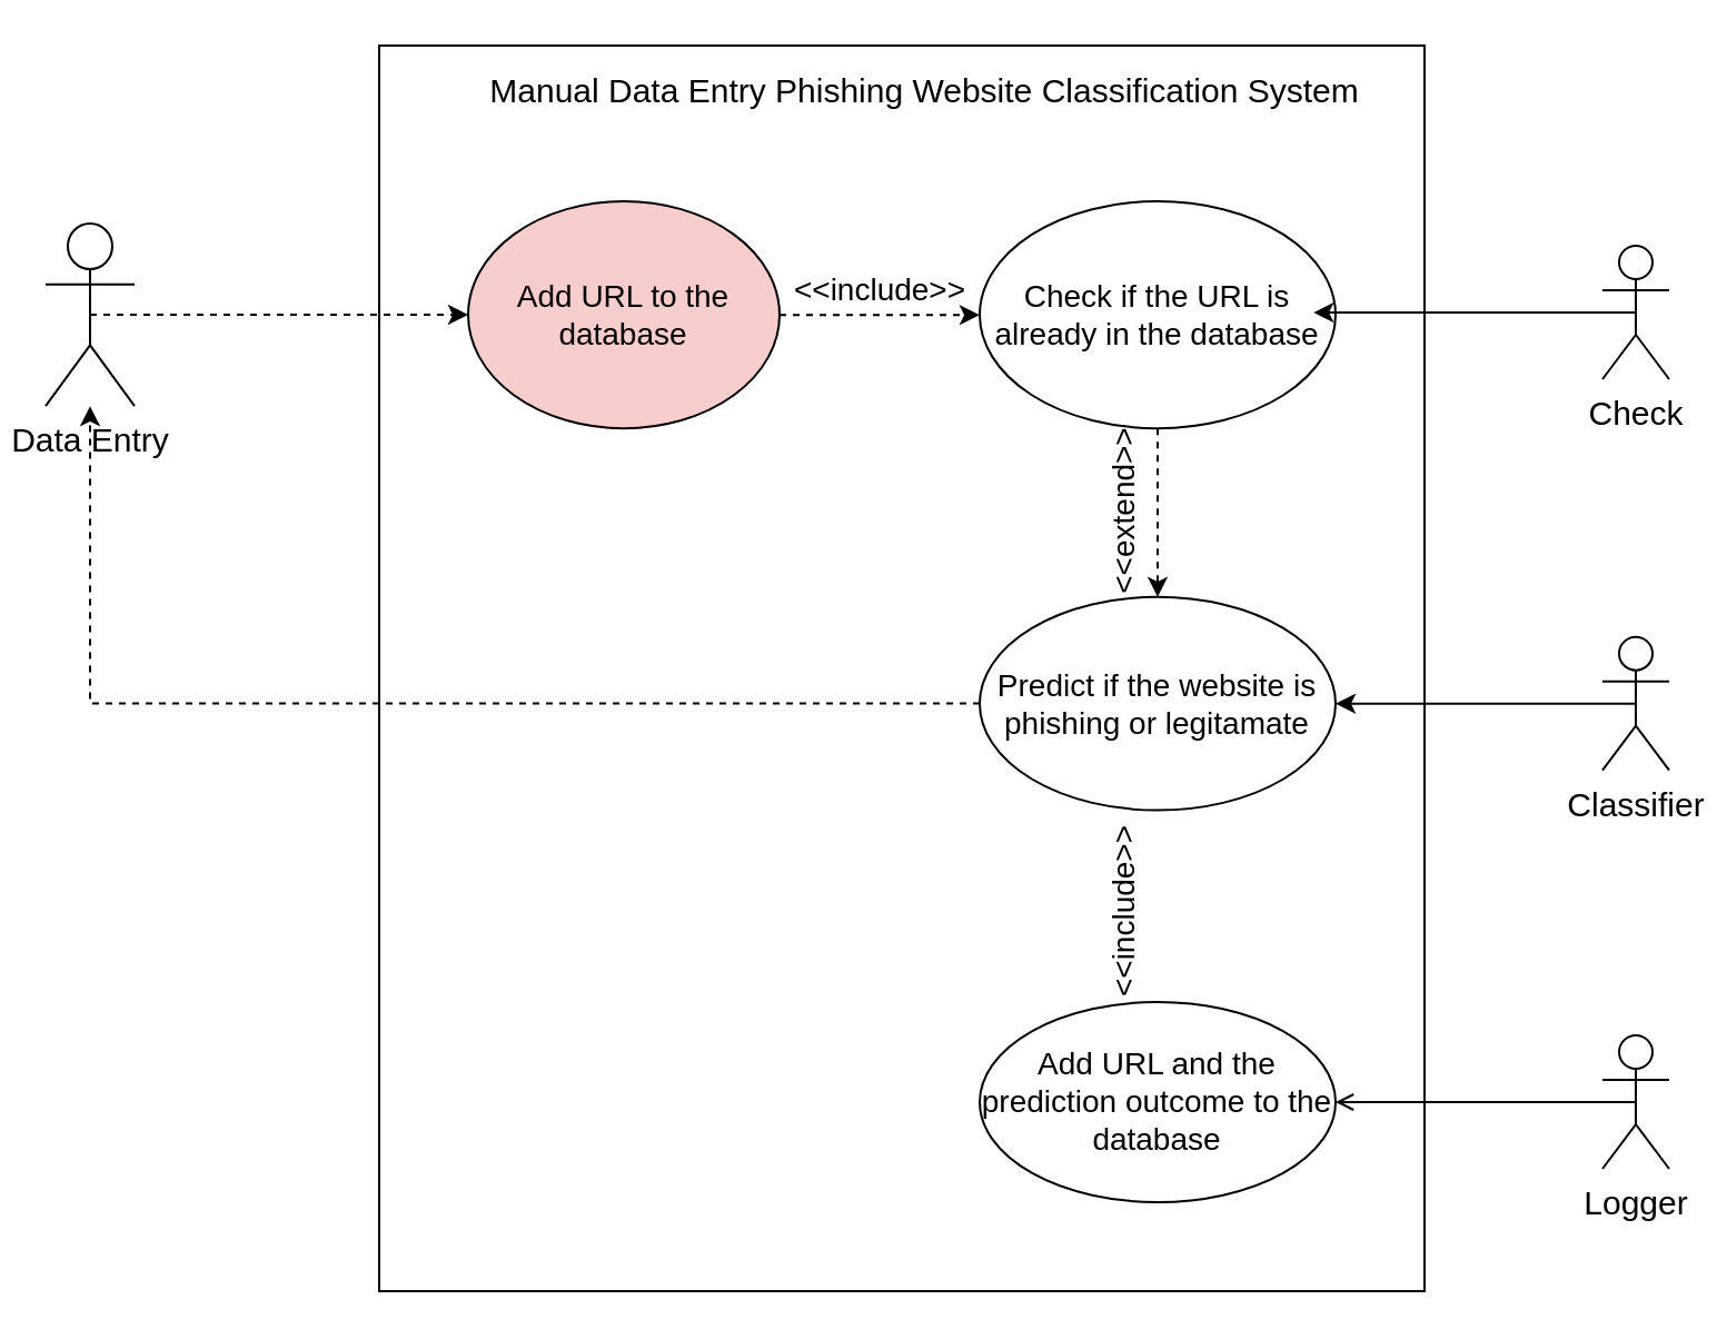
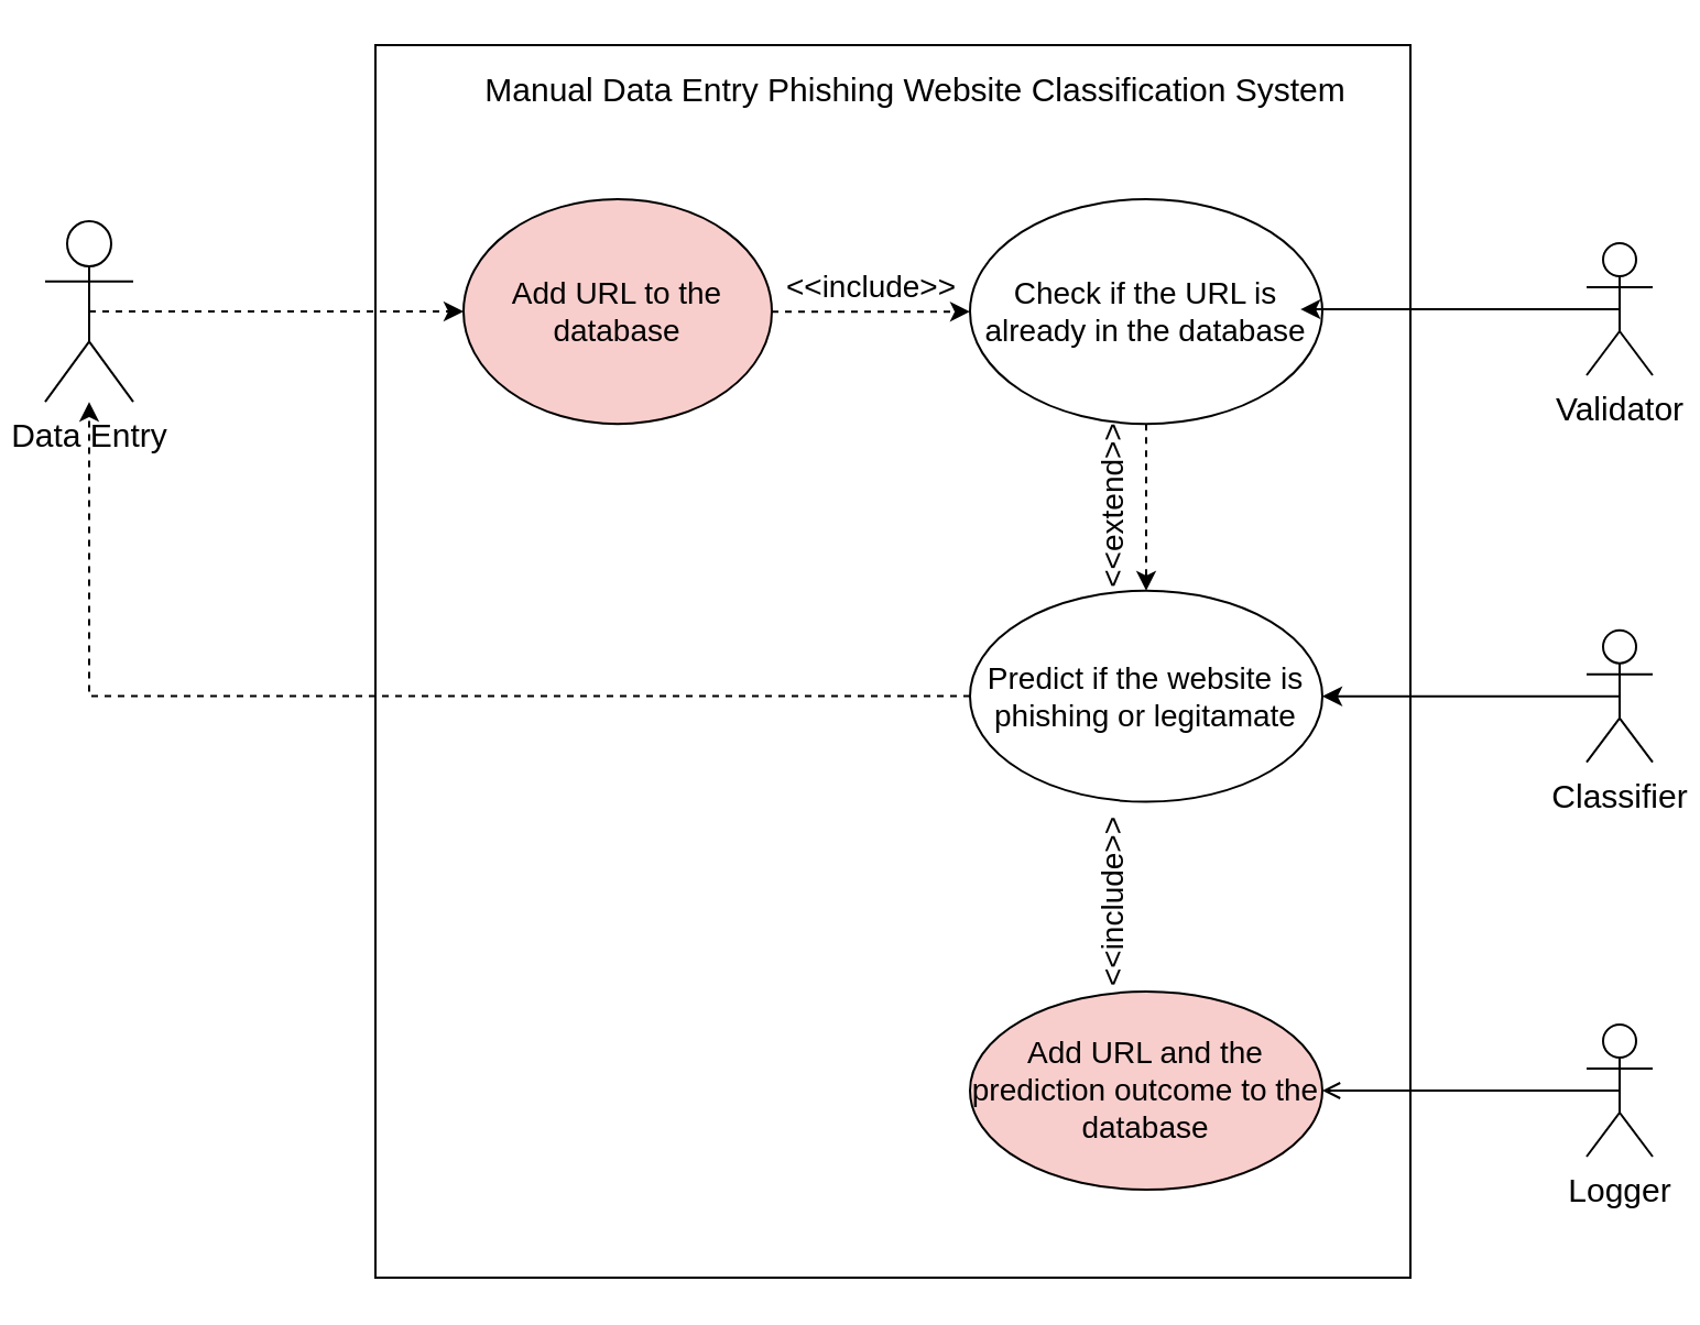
  <mxCell id="0" />
  <mxCell id="1" parent="0" />
  <mxCell id="2" value="" style="html=1;fillColor=none;fontSize=15;" parent="1" vertex="1"><mxGeometry x="170" y="20" width="470" height="560" as="geometry" /></mxCell>
  <mxCell id="3" value="" style="edgeStyle=orthogonalEdgeStyle;rounded=0;orthogonalLoop=1;jettySize=auto;html=1;fontSize=15;dashed=1;" edge="1" parent="1" source="4" target="11"><mxGeometry relative="1" as="geometry" /></mxCell>
  <mxCell id="4" value="Check if the URL is already in the database" style="ellipse;whiteSpace=wrap;html=1;fontSize=14;" parent="1" vertex="1"><mxGeometry x="440" y="90" width="160" height="102.07" as="geometry" /></mxCell>
  <mxCell id="5" style="edgeStyle=orthogonalEdgeStyle;rounded=0;orthogonalLoop=1;jettySize=auto;html=1;fontSize=15;dashed=1;" edge="1" parent="1" source="6" target="4"><mxGeometry relative="1" as="geometry"><Array as="points"><mxPoint x="370" y="141" /><mxPoint x="370" y="141" /></Array></mxGeometry></mxCell>
  <mxCell id="6" value="Add URL to the database" style="ellipse;whiteSpace=wrap;html=1;fontSize=14;fillColor=#f8cecc;" parent="1" vertex="1"><mxGeometry x="210" y="90" width="140" height="102.07" as="geometry" /></mxCell>
  <mxCell id="7" value="Data Entry" style="shape=umlActor;verticalLabelPosition=bottom;verticalAlign=top;html=1;outlineConnect=0;fontSize=15;" parent="1" vertex="1"><mxGeometry x="20" y="100.001" width="40" height="82.069" as="geometry" /></mxCell>
  <mxCell id="8" style="edgeStyle=orthogonalEdgeStyle;rounded=0;orthogonalLoop=1;jettySize=auto;html=1;exitX=0.5;exitY=0.5;exitDx=0;exitDy=0;exitPerimeter=0;fontSize=15;dashed=1;" parent="1" source="7" target="6" edge="1"><mxGeometry x="140" y="170" as="geometry"><Array as="points"><mxPoint x="130" y="141" /><mxPoint x="130" y="141" /></Array></mxGeometry></mxCell>
  <mxCell id="9" value="&lt;font style=&quot;font-size: 15px;&quot;&gt;Manual Data Entry Phishing Website Classification System&lt;/font&gt;" style="text;html=1;align=center;verticalAlign=middle;resizable=0;points=[];autosize=1;strokeColor=none;fillColor=none;fontSize=15;" vertex="1" parent="1"><mxGeometry x="210" y="30" width="410" height="20" as="geometry" /></mxCell>
  <mxCell id="10" value="" style="edgeStyle=orthogonalEdgeStyle;rounded=0;orthogonalLoop=1;jettySize=auto;html=1;fontSize=15;dashed=1;" edge="1" parent="1" source="11" target="7"><mxGeometry relative="1" as="geometry" /></mxCell>
  <mxCell id="11" value="Predict if the website is phishing or legitamate" style="ellipse;whiteSpace=wrap;html=1;fontSize=14;" vertex="1" parent="1"><mxGeometry x="440" y="267.93" width="160" height="95.86" as="geometry" /></mxCell>
- <mxCell id="12" value="Add URL and the prediction outcome to the database" style="ellipse;whiteSpace=wrap;html=1;fontSize=14;" vertex="1" parent="1"><mxGeometry x="440" y="450" width="160" height="90" as="geometry" /></mxCell>
+ <mxCell id="12" value="Add URL and the prediction outcome to the database" style="ellipse;whiteSpace=wrap;html=1;fontSize=14;fillColor=#f8cecc;" vertex="1" parent="1"><mxGeometry x="440" y="450" width="160" height="90" as="geometry" /></mxCell>
  <mxCell id="13" style="edgeStyle=orthogonalEdgeStyle;rounded=0;orthogonalLoop=1;jettySize=auto;html=1;exitX=0.5;exitY=0.5;exitDx=0;exitDy=0;exitPerimeter=0;entryX=0.938;entryY=0.49;entryDx=0;entryDy=0;entryPerimeter=0;fontSize=15;" edge="1" parent="1" source="14" target="4"><mxGeometry relative="1" as="geometry" /></mxCell>
- <mxCell id="14" value="Check" style="shape=umlActor;verticalLabelPosition=bottom;verticalAlign=top;html=1;fontSize=15;" vertex="1" parent="1"><mxGeometry x="720" y="110" width="30" height="60" as="geometry" /></mxCell>
+ <mxCell id="14" value="Validator" style="shape=umlActor;verticalLabelPosition=bottom;verticalAlign=top;html=1;fontSize=15;" vertex="1" parent="1"><mxGeometry x="720" y="110" width="30" height="60" as="geometry" /></mxCell>
  <mxCell id="15" style="edgeStyle=orthogonalEdgeStyle;rounded=0;orthogonalLoop=1;jettySize=auto;html=1;entryX=1;entryY=0.5;entryDx=0;entryDy=0;fontSize=15;exitX=0.5;exitY=0.5;exitDx=0;exitDy=0;exitPerimeter=0;" edge="1" parent="1" source="16" target="11"><mxGeometry relative="1" as="geometry" /></mxCell>
  <mxCell id="16" value="Classifier" style="shape=umlActor;verticalLabelPosition=bottom;verticalAlign=top;html=1;fontSize=15;" vertex="1" parent="1"><mxGeometry x="720" y="285.86" width="30" height="60" as="geometry" /></mxCell>
  <mxCell id="17" style="edgeStyle=orthogonalEdgeStyle;rounded=0;orthogonalLoop=1;jettySize=auto;html=1;exitX=0.5;exitY=0.5;exitDx=0;exitDy=0;exitPerimeter=0;entryX=1;entryY=0.5;entryDx=0;entryDy=0;fontSize=15;endArrow=open;" edge="1" parent="1" source="18" target="12"><mxGeometry relative="1" as="geometry" /></mxCell>
  <mxCell id="18" value="Logger" style="shape=umlActor;verticalLabelPosition=bottom;verticalAlign=top;html=1;fontSize=15;" vertex="1" parent="1"><mxGeometry x="720" y="465" width="30" height="60" as="geometry" /></mxCell>
  <mxCell id="19" value="&amp;lt;&amp;lt;include&amp;gt;&amp;gt;" style="text;html=1;align=center;verticalAlign=middle;resizable=0;points=[];autosize=1;strokeColor=none;fillColor=none;fontSize=14;" vertex="1" parent="1"><mxGeometry x="350" y="120" width="90" height="20" as="geometry" /></mxCell>
  <mxCell id="20" value="&amp;lt;&amp;lt;extend&amp;gt;&amp;gt;" style="text;html=1;align=center;verticalAlign=middle;resizable=0;points=[];autosize=1;strokeColor=none;fillColor=none;fontSize=14;rotation=270;" vertex="1" parent="1"><mxGeometry x="460" y="220" width="90" height="20" as="geometry" /></mxCell>
  <mxCell id="21" value="&amp;lt;&amp;lt;include&amp;gt;&amp;gt;" style="text;html=1;align=center;verticalAlign=middle;resizable=0;points=[];autosize=1;strokeColor=none;fillColor=none;fontSize=14;rotation=270;" vertex="1" parent="1"><mxGeometry x="460" y="400" width="90" height="20" as="geometry" /></mxCell>
